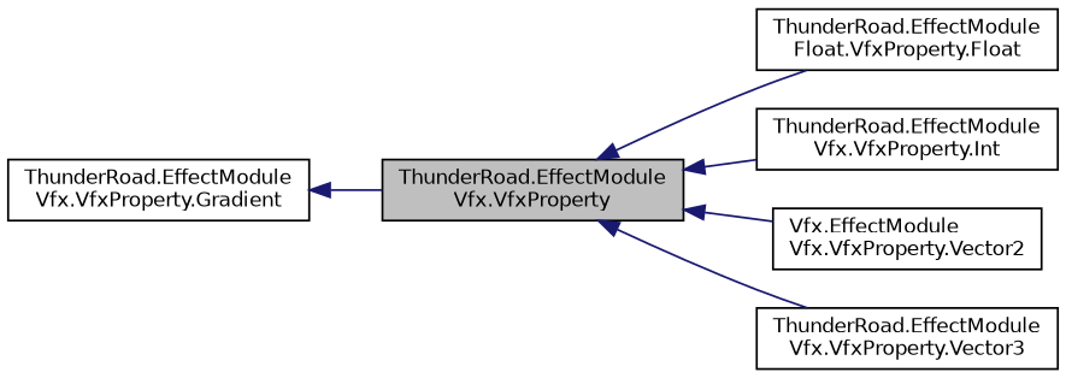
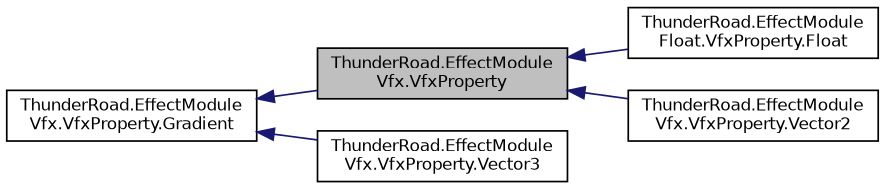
  digraph {
    rankdir=LR
    node [color=black fillcolor=white fontname=Helvetica fontsize=10 shape=record style=filled]
    edge [color=midnightblue dir=back fontname=Helvetica fontsize=10 labelfontname=Helvetica labelfontsize=10 style=solid]
    n1 [fillcolor=grey75 fontcolor=black height=0.2 label="ThunderRoad.EffectModule\lVfx.VfxProperty" width=0.4]
    n2 [height=0.2 label="ThunderRoad.EffectModule\lFloat.VfxProperty.Float" width=0.4]
-   n3 [height=0.2 label="ThunderRoad.EffectModule\lVfx.VfxProperty.Int" width=0.4]
-   n4 [height=0.2 label="Vfx.EffectModule\lVfx.VfxProperty.Vector2" width=0.4]
+   n4 [height=0.2 label="ThunderRoad.EffectModule\lVfx.VfxProperty.Vector2" width=0.4]
    n5 [height=0.2 label="ThunderRoad.EffectModule\lVfx.VfxProperty.Vector3" width=0.4]
    n6 [height=0.2 label="ThunderRoad.EffectModule\lVfx.VfxProperty.Gradient" width=0.4]
    n1 -> n2
-   n1 -> n3
    n1 -> n4
-   n1 -> n5
+   n6 -> n5
    n6 -> n1
  }
